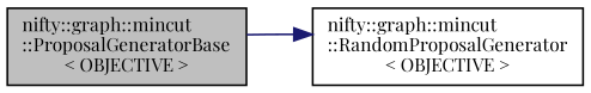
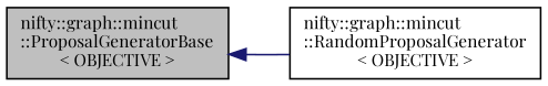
  digraph {
    rankdir=LR
    fontname="Playfair Display"
    node [color=black fontname="Playfair Display" fontsize=10 shape=record style=filled]
    n1 [fillcolor=grey75 fontcolor=black height=0.2 label="nifty::graph::mincut\l::ProposalGeneratorBase\l\< OBJECTIVE \>" width=0.4]
    n2 [fillcolor=white height=0.2 label="nifty::graph::mincut\l::RandomProposalGenerator\l\< OBJECTIVE \>" width=0.4]
-   n2 -> n1 [color=midnightblue dir=back fontname="Playfair Display" fontsize=10 labelfontname=Helvetica labelfontsize=10 style=solid]
+   n1 -> n2 [color=midnightblue dir=back fontname="Playfair Display" fontsize=10 labelfontname=Helvetica labelfontsize=10 style=solid]
  }
